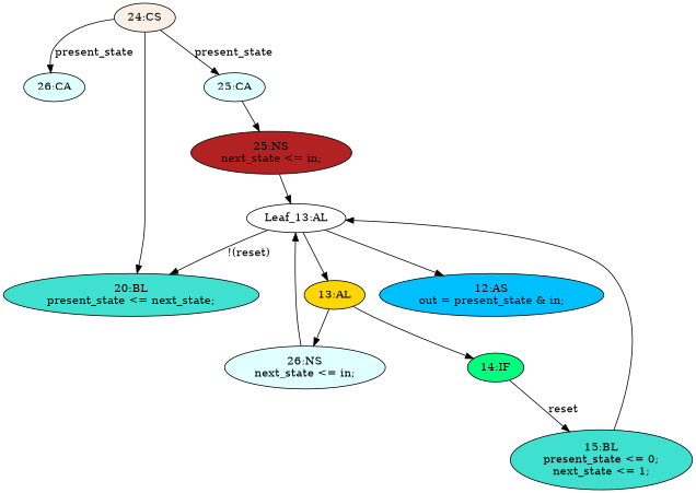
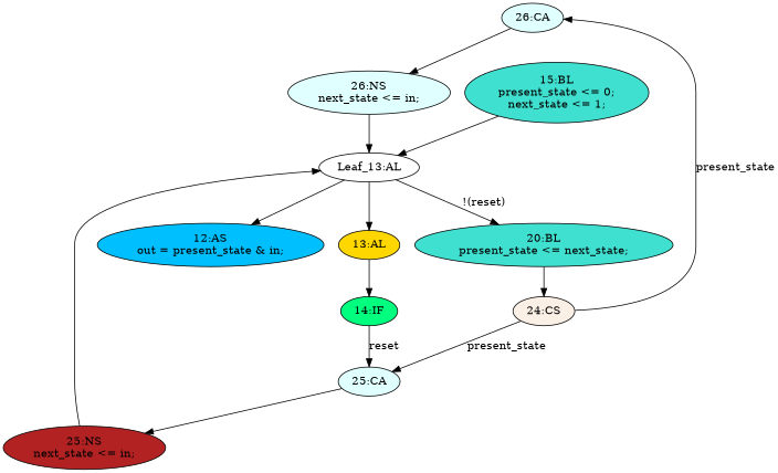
  strict digraph {
    node [fillcolor=lightcyan statements="[]" style=filled typ=Case]
    edge [cond="[]" lineno=None]
    n1 [ast="<pyverilog.vparser.ast.Case object at 0x7f2acd35ee50>" label="26:CA"]
    n2 [ast="<pyverilog.vparser.ast.NonblockingSubstitution object at 0x7f2acd2a0450>" label="26:NS\nnext_state <= in;" statements="[<pyverilog.vparser.ast.NonblockingSubstitution object at 0x7f2acd2a0450>]" typ=NonblockingSubstitution]
    n3 [def_var="['present_state', 'next_state']" label="Leaf_13:AL" fillcolor="" statements="" style="" typ=""]
    n4 [ast="<pyverilog.vparser.ast.Always object at 0x7f2accfe3890>" clk_sens=True fillcolor=gold label="13:AL" sens="['clk', 'reset']" typ=Always use_var="['reset', 'in', 'present_state', 'next_state']"]
    n5 [ast="<pyverilog.vparser.ast.Block object at 0x7f2accffdd10>" fillcolor=turquoise label="20:BL\npresent_state <= next_state;" statements="[<pyverilog.vparser.ast.NonblockingSubstitution object at 0x7f2accfe6650>]" typ=Block]
    n6 [ast="<pyverilog.vparser.ast.Assign object at 0x7f2accf96bd0>" def_var="['out']" fillcolor=deepskyblue label="12:AS\nout = present_state & in;" typ=Assign use_var="['present_state', 'in']"]
    n7 [ast="<pyverilog.vparser.ast.IfStatement object at 0x7f2accff1390>" fillcolor=springgreen label="14:IF" typ=IfStatement]
    n8 [ast="<pyverilog.vparser.ast.Block object at 0x7f2accf8ebd0>" fillcolor=turquoise label="15:BL\npresent_state <= 0;\nnext_state <= 1;" statements="[<pyverilog.vparser.ast.NonblockingSubstitution object at 0x7f2accf8e4d0>, <pyverilog.vparser.ast.NonblockingSubstitution object at 0x7f2accff1650>]" typ=Block]
    n9 [ast="<pyverilog.vparser.ast.CaseStatement object at 0x7f2accfe6550>" fillcolor=linen label="24:CS" typ=CaseStatement]
    n10 [ast="<pyverilog.vparser.ast.Case object at 0x7f2accfe6d10>" label="25:CA"]
    n11 [ast="<pyverilog.vparser.ast.NonblockingSubstitution object at 0x7f2accfe6290>" fillcolor=firebrick label="25:NS\nnext_state <= in;" statements="[<pyverilog.vparser.ast.NonblockingSubstitution object at 0x7f2accfe6290>]" typ=NonblockingSubstitution]
-   n4 -> n2
+   n1 -> n2
    n2 -> n3
    n3 -> n4 [cond="" lineno=""]
    n3 -> n5 [cond="['reset']" label="!(reset)" lineno=14]
    n3 -> n6 [cond="" lineno=""]
    n4 -> n7
-   n9 -> n5
-   n7 -> n8 [cond="['reset']" label=reset lineno=14]
+   n5 -> n9
+   n7 -> n10 [cond="['reset']" label=reset lineno=14]
    n8 -> n3
    n9 -> n1 [cond="['present_state']" label=present_state lineno=24]
    n9 -> n10 [cond="['present_state']" label=present_state lineno=24]
    n10 -> n11
    n11 -> n3
  }
